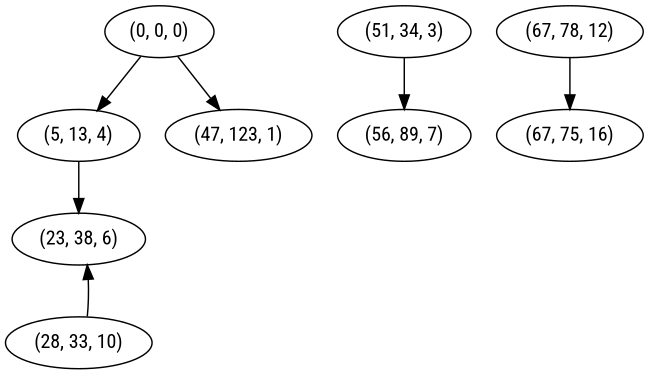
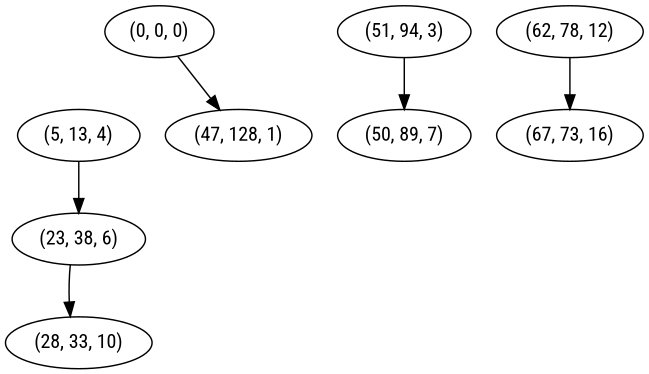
  digraph {
    fontname="Roboto Condensed"
    node [fontname="Roboto Condensed"]
    edge [fontname="Roboto Condensed"]
    "(0, 0, 0)"
    "(5, 13, 4)"
-   "(47, 123, 1)"
+   "(47, 123, 1)" [label="(47, 128, 1)"]
    "(23, 38, 6)"
    "(28, 33, 10)"
-   "(51, 94, 3)" [label="(51, 34, 3)"]
-   "(56, 89, 7)"
-   "(62, 78, 12)" [label="(67, 78, 12)"]
-   "(67, 73, 16)" [label="(67, 75, 16)"]
-   "(0, 0, 0)" -> "(5, 13, 4)"
+   "(51, 94, 3)"
+   "(56, 89, 7)" [label="(50, 89, 7)"]
+   "(62, 78, 12)"
+   "(67, 73, 16)"
    "(0, 0, 0)" -> "(47, 123, 1)"
    "(5, 13, 4)" -> "(23, 38, 6)"
-   "(28, 33, 10)" -> "(23, 38, 6)"
+   "(23, 38, 6)" -> "(28, 33, 10)"
    "(51, 94, 3)" -> "(56, 89, 7)"
    "(62, 78, 12)" -> "(67, 73, 16)"
  }
